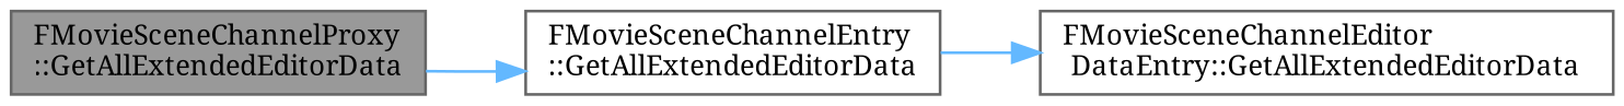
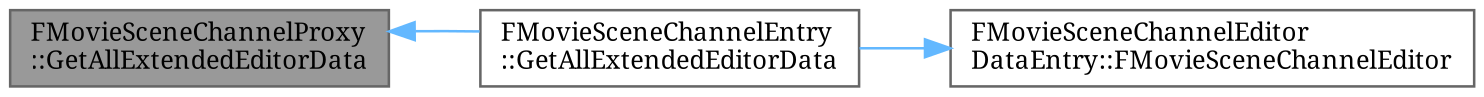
  digraph {
    fontname="Noto Serif"
    rankdir=LR
    node [color=grey40 fillcolor=white fontname="Noto Serif" fontsize=10 shape=box style=filled]
    edge [color=steelblue1 fontname="Noto Serif" fontsize=10 labelfontname=Helvetica labelfontsize=10 style=solid]
    n1 [color=gray40 fillcolor=grey60 fontcolor=black height=0.2 label="FMovieSceneChannelProxy\l::GetAllExtendedEditorData" width=0.4]
    n2 [height=0.2 label="FMovieSceneChannelEntry\l::GetAllExtendedEditorData" width=0.4]
-   n3 [height=0.2 label="FMovieSceneChannelEditor\lDataEntry::GetAllExtendedEditorData" width=0.4]
-   n1 -> n2
+   n3 [height=0.2 label="FMovieSceneChannelEditor\lDataEntry::FMovieSceneChannelEditor" width=0.4]
+   n2 -> n1
    n2 -> n3
  }
